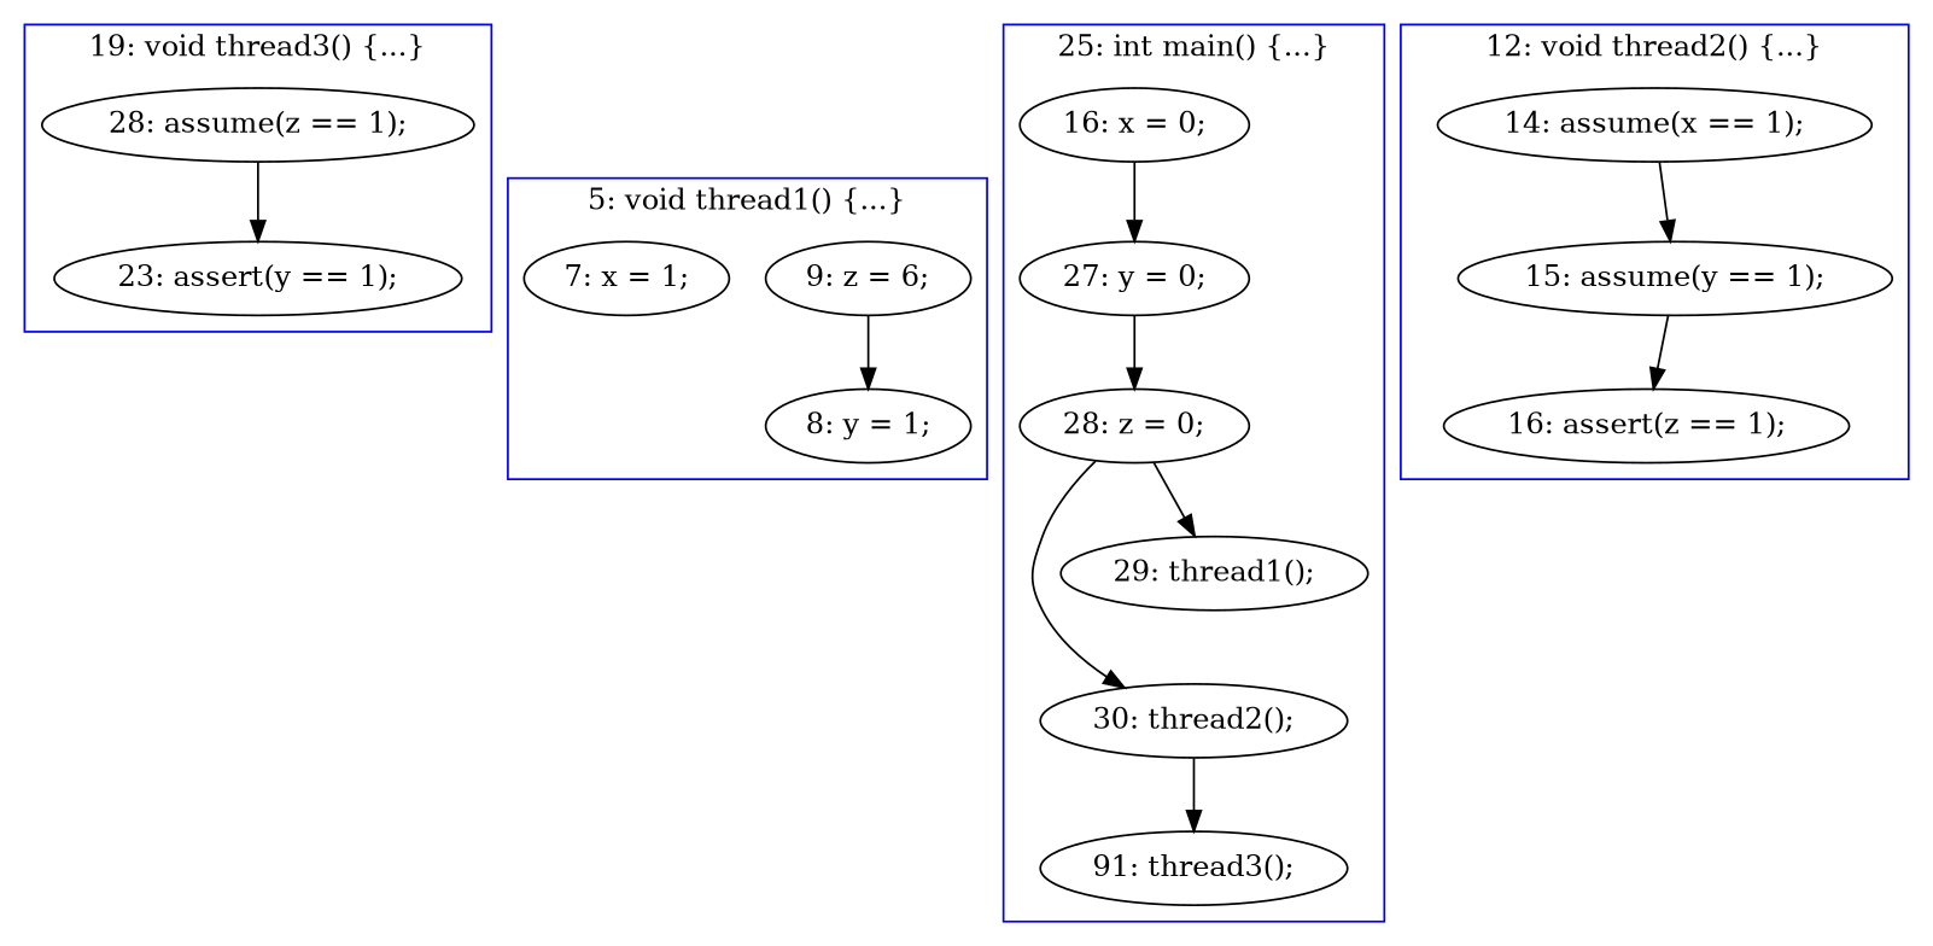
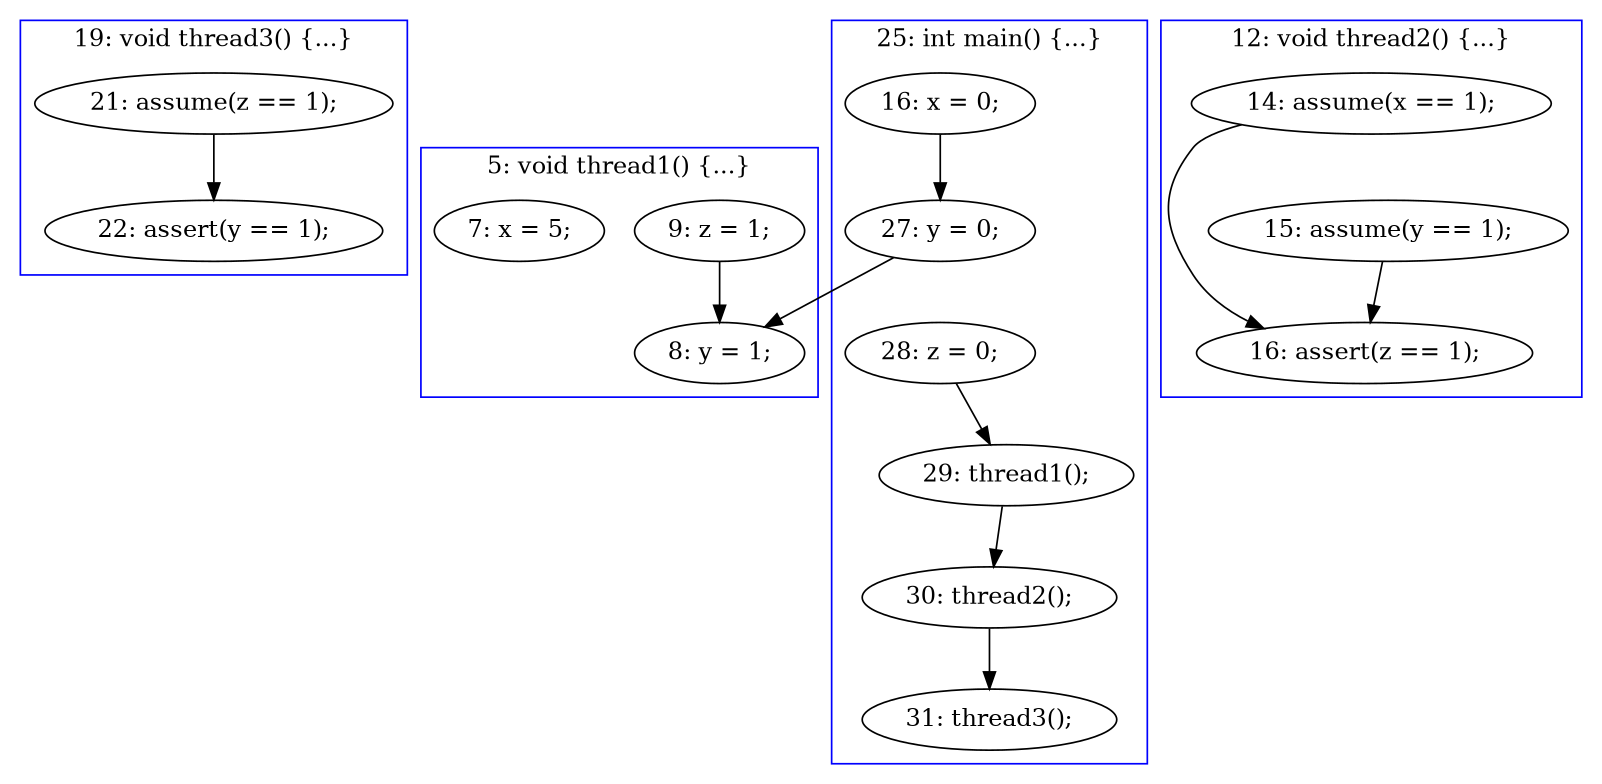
  digraph {
    compound=true
    fontname="DejaVu Serif"
    node [fontname="DejaVu Serif"]
    edge [fontname="DejaVu Serif"]
-   n1 [label="28: assume(z == 1);"]
-   n2 [label="23: assert(y == 1);"]
-   n3 [label="9: z = 6;"]
+   n1 [label="21: assume(z == 1);"]
+   n2 [label="22: assert(y == 1);"]
+   n3 [label="9: z = 1;"]
    n4 [label="8: y = 1;"]
-   n5 [label="7: x = 1;"]
+   n5 [label="7: x = 5;"]
    n6 [label="30: thread2();"]
-   n7 [label="91: thread3();"]
+   n7 [label="31: thread3();"]
    n8 [label="29: thread1();"]
    n9 [label="27: y = 0;"]
    n10 [label="28: z = 0;"]
    n11 [label="16: x = 0;"]
    n12 [label="14: assume(x == 1);"]
    n13 [label="16: assert(z == 1);"]
    n14 [label="15: assume(y == 1);"]
    subgraph cluster_1 {
      color=blue
      label="19: void thread3() {...}"
      n1
      n2
    }
    subgraph cluster_2 {
      color=blue
      label="5: void thread1() {...}"
      n3
      n4
      n5
    }
    subgraph cluster_3 {
      color=blue
      label="25: int main() {...}"
      n6
      n7
      n8
      n9
      n10
      n11
    }
    subgraph cluster_4 {
      color=blue
      label="12: void thread2() {...}"
      n12
      n13
      n14
    }
    n1 -> n2
    n3 -> n4
    n6 -> n7
-   n10 -> n6
-   n9 -> n10
+   n8 -> n6
+   n9 -> n4
    n10 -> n8
    n11 -> n9
-   n12 -> n14
+   n12 -> n13
    n14 -> n13
  }
